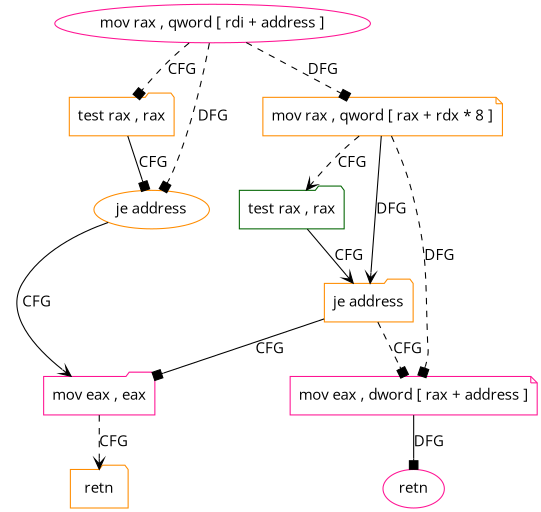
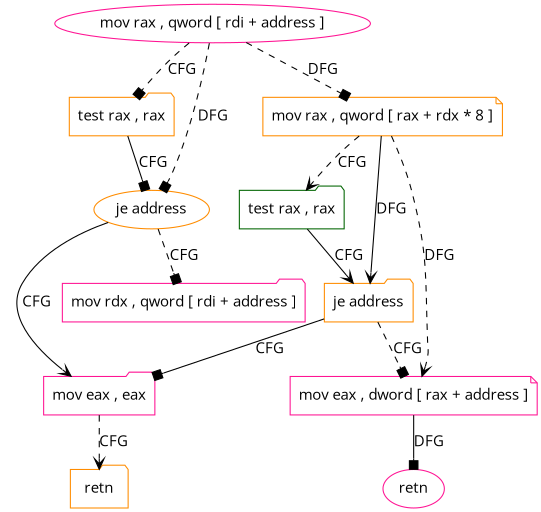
  digraph {
    fontname="Open Sans"
    node [color=deeppink fontname="Open Sans" shape=folder]
    edge [arrowhead=box fontname="Open Sans" style=dashed]
    n1 [label="mov rax , qword [ rdi + address ]" shape=ellipse]
    n2 [color=darkorange label="test rax , rax"]
    n3 [color=darkorange label="je address" shape=ellipse]
    n4 [color=darkorange label="mov rax , qword [ rax + rdx * 8 ]" shape=note]
    n5 [label="mov eax , eax"]
+   n6 [label="mov rdx , qword [ rdi + address ]"]
    n7 [color=darkgreen label="test rax , rax"]
    n8 [color=darkorange label="je address"]
    n9 [label="mov eax , dword [ rax + address ]" shape=note]
    n10 [color=darkorange label=retn]
    n11 [label=retn shape=ellipse]
    n1 -> n2 [label=CFG]
    n1 -> n3 [label=DFG]
    n1 -> n4 [label=DFG]
    n2 -> n3 [label=CFG style=solid]
    n3 -> n5 [arrowhead=vee label=CFG style=solid]
+   n3 -> n6 [label=CFG]
    n4 -> n7 [arrowhead=vee label=CFG]
    n4 -> n8 [arrowhead=vee label=DFG style=solid]
-   n4 -> n9 [label=DFG]
+   n4 -> n9 [arrowhead=vee label=DFG]
    n5 -> n10 [arrowhead=vee label=CFG]
    n7 -> n8 [arrowhead=vee label=CFG style=solid]
    n8 -> n5 [label=CFG style=solid]
    n8 -> n9 [label=CFG]
    n9 -> n11 [label=DFG style=solid]
  }
